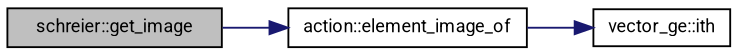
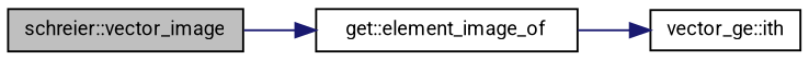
  digraph {
    fontname=Roboto
    rankdir=LR
    node [color=black fillcolor=white fontname=Roboto fontsize=10 shape=record style=filled]
    edge [color=midnightblue fontname=Roboto fontsize=10 labelfontname=Helvetica labelfontsize=10 style=solid]
-   n1 [fillcolor=grey75 fontcolor=black height=0.2 label="schreier::get_image" width=0.4]
-   n2 [height=0.2 label="action::element_image_of" width=0.4]
+   n1 [fillcolor=grey75 fontcolor=black height=0.2 label="schreier::vector_image" width=0.4]
+   n2 [height=0.2 label="get::element_image_of" width=0.4]
    n3 [height=0.2 label="vector_ge::ith" width=0.4]
    n1 -> n2
    n2 -> n3
  }
